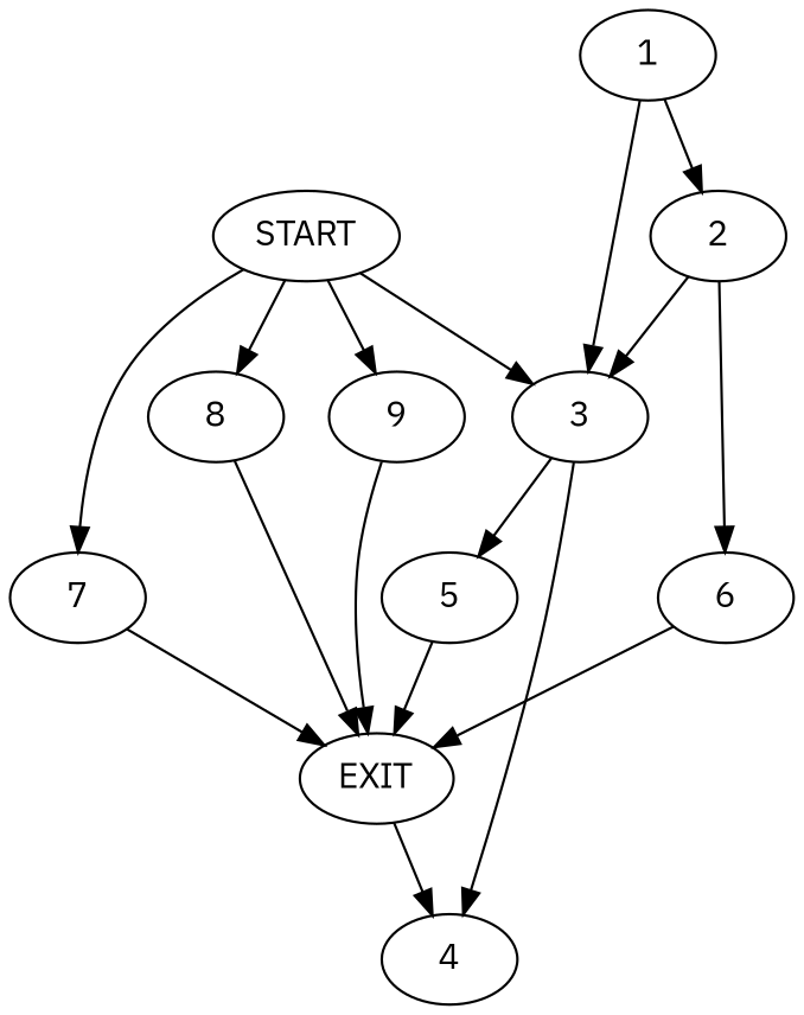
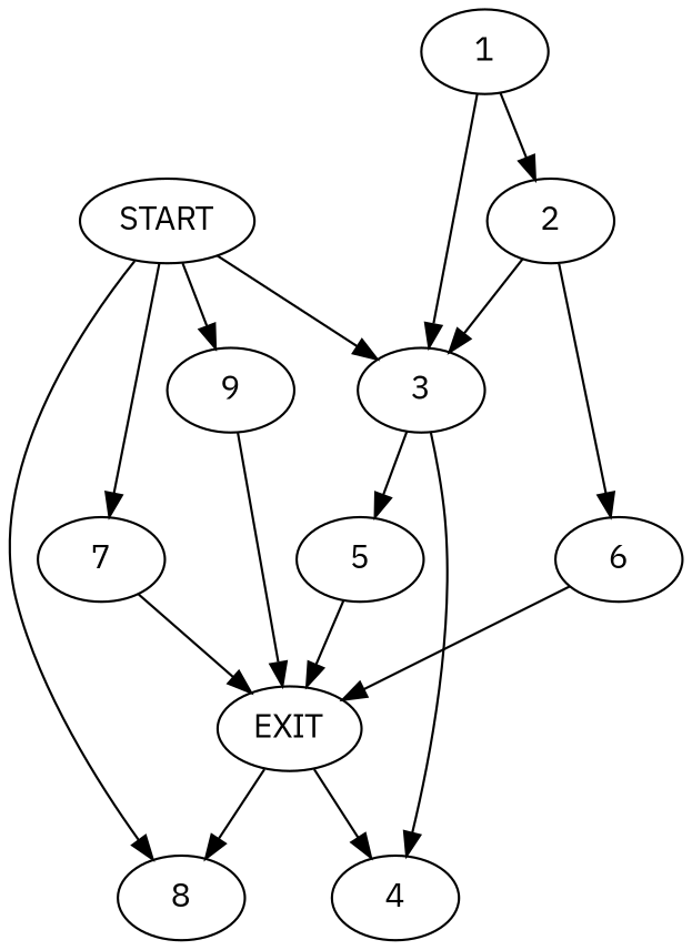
  digraph {
    fontname="IBM Plex Sans"
    node [fontname="IBM Plex Sans"]
    edge [fontname="IBM Plex Sans"]
    n1 [label=START]
    7
    8
    9
    3
    1
    2
    n8 [label=EXIT]
    4
    6
    5
    n1 -> 7
    n1 -> 8
    n1 -> 9
    n1 -> 3
    7 -> n8
-   8 -> n8
+   n8 -> 8
    9 -> n8
    3 -> 4
    3 -> 5
    1 -> 3
    1 -> 2
    2 -> 3
    2 -> 6
    n8 -> 4
    6 -> n8
    5 -> n8
  }
